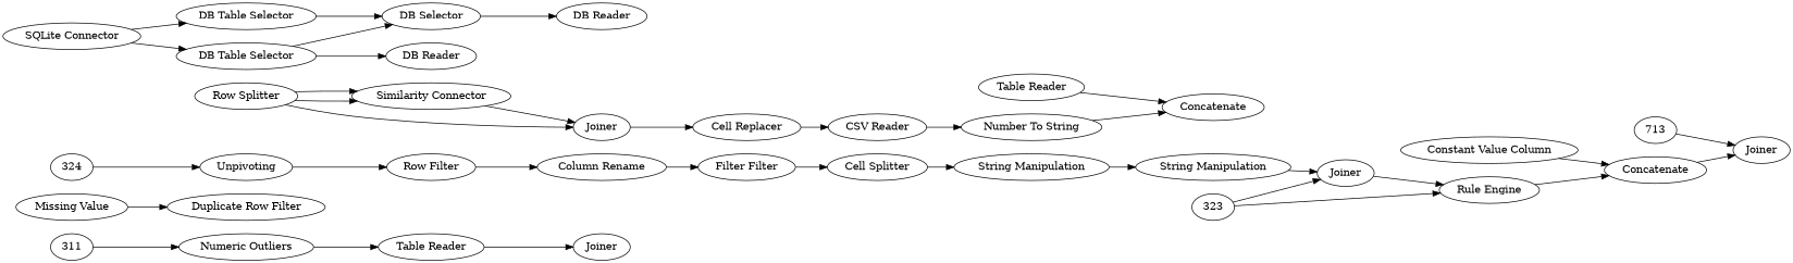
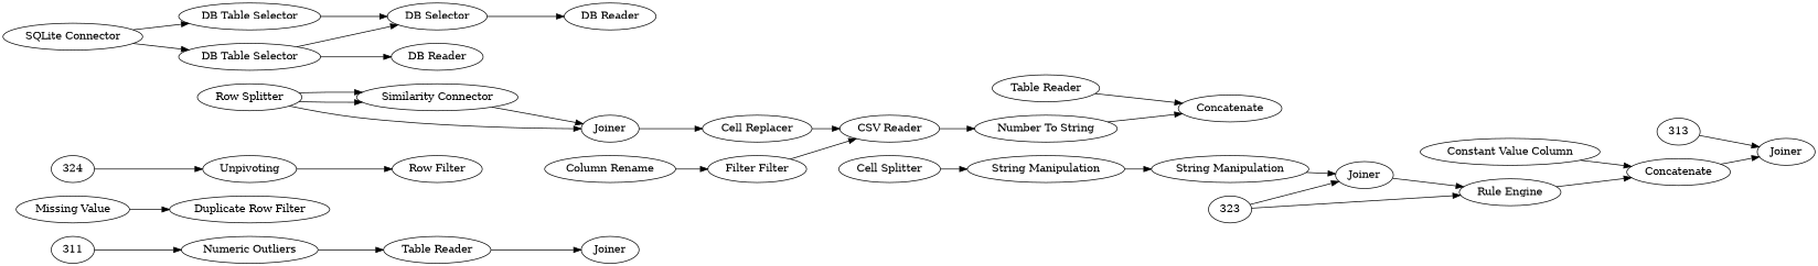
  digraph {
    rankdir=LR
    n1 [label="Numeric Outliers"]
    n2 [label="Table Reader"]
    n3 [label=Joiner]
    n4 [label="Missing Value"]
    n5 [label="Duplicate Row Filter"]
    n6 [label="CSV Reader"]
    n7 [label="Number To String"]
    n8 [label=Concatenate]
    n9 [label="Cell Replacer"]
    n10 [label="Similarity Connector"]
    n11 [label=Joiner]
    n12 [label="Row Splitter"]
    n13 [label="Table Reader"]
    n14 [label="Column Rename"]
    n15 [label="Filter Filter"]
    n16 [label="Cell Splitter"]
    n17 [label=Unpivoting]
    n18 [label="Row Filter"]
    n19 [label="String Manipulation"]
    n20 [label=Joiner]
    n21 [label="Rule Engine"]
    n22 [label=Concatenate]
    n23 [label="String Manipulation"]
    n24 [label=Joiner]
    n25 [label="SQLite Connector"]
    n26 [label="DB Table Selector"]
    n27 [label="DB Table Selector"]
    n28 [label="DB Selector"]
    n29 [label="DB Reader"]
    n30 [label="DB Reader"]
    n31 [label="Constant Value Column"]
    311
-   313 [label=713]
+   313
    323
    324
    n1 -> n2
    n2 -> n3
    n4 -> n5
    n6 -> n7
    n7 -> n8
    n9 -> n6
    n10 -> n11
    n11 -> n9
    n12 -> n10
    n12 -> n10
    n12 -> n11
    n13 -> n8
    n14 -> n15
-   n15 -> n16
+   n15 -> n6
    n16 -> n19
    n17 -> n18
-   n18 -> n14
    n19 -> n23
    n20 -> n21
    n21 -> n22
    n22 -> n24
    n23 -> n20
    n25 -> n26
    n25 -> n27
    n26 -> n28
    n26 -> n29
    n27 -> n28
    n28 -> n30
    n31 -> n22
    311 -> n1
    313 -> n24
    323 -> n20
    323 -> n21
    324 -> n17
  }
